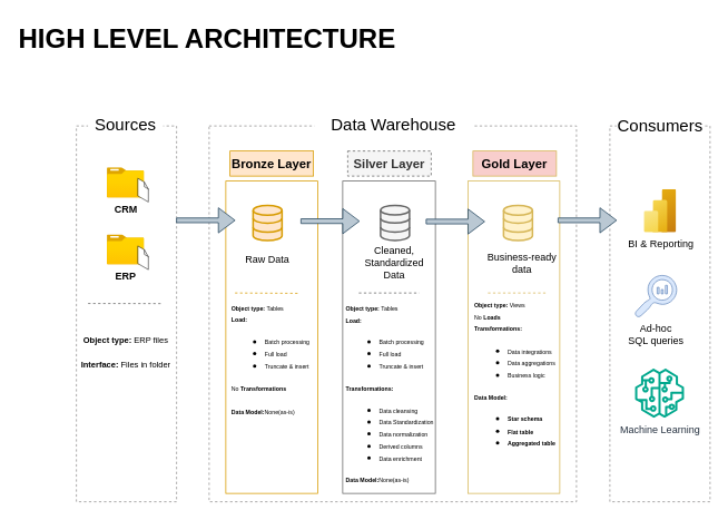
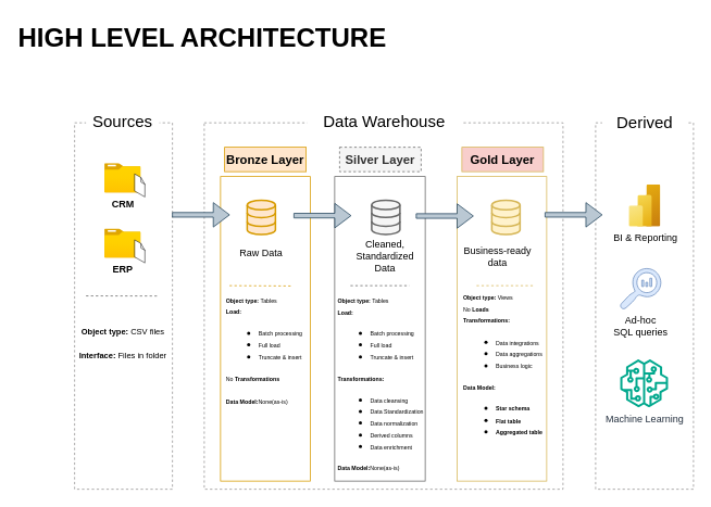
  <mxCell id="0" />
  <mxCell id="1" parent="0" />
  <mxCell id="2" value="&lt;h1 style=&quot;margin-top: 0px;&quot;&gt;&lt;font&gt;HIGH LEVEL ARCHITECTURE&lt;/font&gt;&lt;/h1&gt;" style="text;html=1;whiteSpace=wrap;overflow=hidden;rounded=0;fontStyle=0;fontSize=16;" parent="1" vertex="1"><mxGeometry x="20" y="20" width="470" height="50" as="geometry" /></mxCell>
  <mxCell id="3" value="" style="rounded=0;whiteSpace=wrap;html=1;fillColor=none;dashed=1;strokeColor=light-dark(#929090, #ededed);" parent="1" vertex="1"><mxGeometry x="91" y="150" width="120" height="450" as="geometry" /></mxCell>
  <mxCell id="4" value="Sources" style="rounded=0;whiteSpace=wrap;html=1;fillColor=default;fontSize=20;strokeColor=none;" parent="1" vertex="1"><mxGeometry x="105" y="133" width="90" height="30" as="geometry" /></mxCell>
  <mxCell id="5" value="" style="rounded=0;whiteSpace=wrap;html=1;fillColor=none;dashed=1;strokeColor=light-dark(#929090, #ededed);" parent="1" vertex="1"><mxGeometry x="250" y="150" width="440" height="450" as="geometry" /></mxCell>
  <mxCell id="6" value="Data Warehouse" style="rounded=0;whiteSpace=wrap;html=1;fillColor=default;fontSize=20;strokeColor=none;" parent="1" vertex="1"><mxGeometry x="376" y="133" width="190" height="27" as="geometry" /></mxCell>
  <mxCell id="7" value="" style="rounded=0;whiteSpace=wrap;html=1;fillColor=none;dashed=1;strokeColor=light-dark(#929090, #ededed);" parent="1" vertex="1"><mxGeometry x="730" y="150" width="120" height="450" as="geometry" /></mxCell>
- <mxCell id="8" value="Consumers" style="rounded=0;whiteSpace=wrap;html=1;fillColor=default;fontSize=20;strokeColor=none;" parent="1" vertex="1"><mxGeometry x="738" y="140" width="105" height="17" as="geometry" /></mxCell>
+ <mxCell id="8" value="Derived" style="rounded=0;whiteSpace=wrap;html=1;fillColor=default;fontSize=20;strokeColor=none;" parent="1" vertex="1"><mxGeometry x="738" y="140" width="105" height="17" as="geometry" /></mxCell>
  <mxCell id="9" value="&lt;font style=&quot;font-size: 15px;&quot;&gt;&lt;b&gt;Bronze Layer&lt;/b&gt;&lt;/font&gt;" style="rounded=0;whiteSpace=wrap;html=1;fillColor=#ffe6cc;strokeColor=#d79b00;" parent="1" vertex="1"><mxGeometry x="275" y="180" width="100" height="30" as="geometry" /></mxCell>
  <mxCell id="10" value="" style="rounded=0;whiteSpace=wrap;html=1;fillColor=none;strokeColor=#d79b00;" parent="1" vertex="1"><mxGeometry x="270" y="216" width="110" height="374" as="geometry" /></mxCell>
  <mxCell id="11" value="&lt;font style=&quot;font-size: 15px;&quot;&gt;&lt;b&gt;Silver Layer&lt;/b&gt;&lt;/font&gt;" style="rounded=0;whiteSpace=wrap;html=1;fillColor=#f5f5f5;strokeColor=#666666;fontColor=#333333;dashed=1;" parent="1" vertex="1"><mxGeometry x="416" y="180" width="100" height="30" as="geometry" /></mxCell>
  <mxCell id="12" value="" style="rounded=0;whiteSpace=wrap;html=1;fillColor=none;strokeColor=#666666;fontColor=#333333;" parent="1" vertex="1"><mxGeometry x="410" y="216" width="111" height="374" as="geometry" /></mxCell>
  <mxCell id="13" value="&lt;font style=&quot;font-size: 15px;&quot;&gt;&lt;b&gt;Gold Layer&lt;/b&gt;&lt;/font&gt;" style="rounded=0;whiteSpace=wrap;html=1;fillColor=#f8cecc;strokeColor=#d6b656;" parent="1" vertex="1"><mxGeometry x="566" y="180" width="100" height="30" as="geometry" /></mxCell>
  <mxCell id="14" value="" style="rounded=0;whiteSpace=wrap;html=1;fillColor=none;strokeColor=#d6b656;" parent="1" vertex="1"><mxGeometry x="560" y="216" width="110" height="374" as="geometry" /></mxCell>
  <mxCell id="15" value="&lt;b&gt;CRM&lt;/b&gt;" style="image;aspect=fixed;html=1;points=[];align=center;fontSize=12;image=img/lib/azure2/general/Folder_Blank.svg;" parent="1" vertex="1"><mxGeometry x="128" y="200" width="44.64" height="36.23" as="geometry" /></mxCell>
  <mxCell id="16" value="" style="verticalLabelPosition=bottom;html=1;verticalAlign=top;strokeWidth=1;align=center;outlineConnect=0;dashed=0;outlineConnect=0;shape=mxgraph.aws3d.file;aspect=fixed;strokeColor=#292929;" parent="1" vertex="1"><mxGeometry x="165" y="213" width="12.22" height="28" as="geometry" /></mxCell>
  <mxCell id="17" value="&lt;b&gt;ERP&lt;/b&gt;" style="image;aspect=fixed;html=1;points=[];align=center;fontSize=12;image=img/lib/azure2/general/Folder_Blank.svg;" parent="1" vertex="1"><mxGeometry x="128" y="280.23" width="44.64" height="36.23" as="geometry" /></mxCell>
  <mxCell id="18" value="" style="verticalLabelPosition=bottom;html=1;verticalAlign=top;strokeWidth=1;align=center;outlineConnect=0;dashed=0;outlineConnect=0;shape=mxgraph.aws3d.file;aspect=fixed;strokeColor=#292929;" parent="1" vertex="1"><mxGeometry x="165" y="294" width="12.22" height="28" as="geometry" /></mxCell>
  <mxCell id="19" value="" style="endArrow=none;html=1;rounded=0;entryX=0.833;entryY=0.676;entryDx=0;entryDy=0;entryPerimeter=0;fillColor=#f5f5f5;strokeColor=#666666;dashed=1;" parent="1" edge="1"><mxGeometry width="50" height="50" relative="1" as="geometry"><mxPoint x="105" y="362.58" as="sourcePoint" /><mxPoint x="194.96" y="362.7" as="targetPoint" /></mxGeometry></mxCell>
- <mxCell id="20" value="&lt;font style=&quot;font-size: 10px;&quot;&gt;&lt;b style=&quot;&quot;&gt;Object type: &lt;/b&gt;ERP files&lt;/font&gt;&lt;div&gt;&lt;font style=&quot;font-size: 10px;&quot;&gt;&lt;br&gt;&lt;b style=&quot;&quot;&gt;Interface:&lt;/b&gt;&amp;nbsp;Files in folder&lt;/font&gt;&lt;/div&gt;" style="text;html=1;align=center;verticalAlign=middle;whiteSpace=wrap;rounded=0;" parent="1" vertex="1"><mxGeometry x="82.5" y="405" width="135" height="30" as="geometry" /></mxCell>
+ <mxCell id="20" value="&lt;font style=&quot;font-size: 10px;&quot;&gt;&lt;b style=&quot;&quot;&gt;Object type: &lt;/b&gt;CSV files&lt;/font&gt;&lt;div&gt;&lt;font style=&quot;font-size: 10px;&quot;&gt;&lt;br&gt;&lt;b style=&quot;&quot;&gt;Interface:&lt;/b&gt;&amp;nbsp;Files in folder&lt;/font&gt;&lt;/div&gt;" style="text;html=1;align=center;verticalAlign=middle;whiteSpace=wrap;rounded=0;" parent="1" vertex="1"><mxGeometry x="82.5" y="405" width="135" height="30" as="geometry" /></mxCell>
  <mxCell id="21" value="" style="html=1;verticalLabelPosition=bottom;align=center;labelBackgroundColor=#ffffff;verticalAlign=top;strokeWidth=2;strokeColor=#d79b00;shadow=0;dashed=0;shape=mxgraph.ios7.icons.data;fillColor=#ffe6cc;" parent="1" vertex="1"><mxGeometry x="302.68" y="245.23" width="34.64" height="42" as="geometry" /></mxCell>
  <mxCell id="22" value="" style="html=1;verticalLabelPosition=bottom;align=center;labelBackgroundColor=#ffffff;verticalAlign=top;strokeWidth=2;strokeColor=#666666;shadow=0;dashed=0;shape=mxgraph.ios7.icons.data;fillColor=#f5f5f5;fontColor=#333333;" parent="1" vertex="1"><mxGeometry x="455.36" y="245" width="34.64" height="42" as="geometry" /></mxCell>
  <mxCell id="23" value="" style="html=1;verticalLabelPosition=bottom;align=center;labelBackgroundColor=#ffffff;verticalAlign=top;strokeWidth=2;strokeColor=#d6b656;shadow=0;dashed=0;shape=mxgraph.ios7.icons.data;fillColor=#fff2cc;" parent="1" vertex="1"><mxGeometry x="602.68" y="245.23" width="34.64" height="42" as="geometry" /></mxCell>
  <mxCell id="24" value="" style="shape=singleArrow;whiteSpace=wrap;html=1;fillColor=#bac8d3;strokeColor=#23445d;arrowWidth=0.189;arrowSize=0.284;" parent="1" vertex="1"><mxGeometry x="211" y="248" width="70" height="30" as="geometry" /></mxCell>
  <mxCell id="25" value="" style="shape=singleArrow;whiteSpace=wrap;html=1;fillColor=#bac8d3;strokeColor=#23445d;arrowWidth=0.189;arrowSize=0.284;" parent="1" vertex="1"><mxGeometry x="360" y="249" width="70" height="30" as="geometry" /></mxCell>
  <mxCell id="26" value="" style="shape=singleArrow;whiteSpace=wrap;html=1;fillColor=#bac8d3;strokeColor=#23445d;arrowWidth=0.189;arrowSize=0.284;" parent="1" vertex="1"><mxGeometry x="510" y="249.46" width="70" height="30" as="geometry" /></mxCell>
  <mxCell id="27" value="" style="shape=singleArrow;whiteSpace=wrap;html=1;fillColor=#bac8d3;strokeColor=#23445d;arrowWidth=0.189;arrowSize=0.284;" parent="1" vertex="1"><mxGeometry x="668" y="248" width="70" height="30" as="geometry" /></mxCell>
  <mxCell id="28" value="Raw Data" style="text;html=1;align=center;verticalAlign=middle;whiteSpace=wrap;rounded=0;" parent="1" vertex="1"><mxGeometry x="280" y="295" width="80" height="30" as="geometry" /></mxCell>
  <mxCell id="29" value="Cleaned, Standardized Data" style="text;html=1;align=center;verticalAlign=middle;whiteSpace=wrap;rounded=0;" parent="1" vertex="1"><mxGeometry x="432" y="299" width="80" height="30" as="geometry" /></mxCell>
- <mxCell id="30" value="Business-ready data" style="text;html=1;align=center;verticalAlign=middle;whiteSpace=wrap;rounded=0;" parent="1" vertex="1"><mxGeometry x="580" y="299" width="90" height="30" as="geometry" /></mxCell>
+ <mxCell id="30" value="Business-ready data" style="text;html=1;align=center;verticalAlign=middle;whiteSpace=wrap;rounded=0;" parent="1" vertex="1"><mxGeometry x="565" y="299" width="90" height="30" as="geometry" /></mxCell>
  <mxCell id="31" value="" style="endArrow=none;html=1;rounded=0;fillColor=#ffe6cc;strokeColor=#d79b00;dashed=1;" parent="1" edge="1"><mxGeometry width="50" height="50" relative="1" as="geometry"><mxPoint x="281" y="350" as="sourcePoint" /><mxPoint x="355.98" y="350.42" as="targetPoint" /></mxGeometry></mxCell>
  <mxCell id="32" value="" style="endArrow=none;html=1;rounded=0;fillColor=#f5f5f5;strokeColor=#666666;dashed=1;" parent="1" edge="1"><mxGeometry width="50" height="50" relative="1" as="geometry"><mxPoint x="429.35" y="350" as="sourcePoint" /><mxPoint x="501.65" y="350" as="targetPoint" /></mxGeometry></mxCell>
  <mxCell id="33" value="" style="endArrow=none;html=1;rounded=0;fillColor=#fff2cc;strokeColor=#d6b656;dashed=1;" parent="1" edge="1"><mxGeometry width="50" height="50" relative="1" as="geometry"><mxPoint x="584.02" y="350" as="sourcePoint" /><mxPoint x="655.98" y="350" as="targetPoint" /></mxGeometry></mxCell>
  <mxCell id="34" value="&lt;div style=&quot;&quot;&gt;&lt;font style=&quot;font-size: 7px;&quot;&gt;&lt;b style=&quot;&quot;&gt;Object type:&lt;/b&gt;&amp;nbsp;Tables&lt;/font&gt;&lt;/div&gt;&lt;div style=&quot;&quot;&gt;&lt;font style=&quot;font-size: 7px;&quot;&gt;&lt;b&gt;Load:&lt;/b&gt;&lt;/font&gt;&lt;/div&gt;&lt;div style=&quot;&quot;&gt;&lt;ul&gt;&lt;li&gt;&lt;font style=&quot;font-size: 7px;&quot;&gt;Batch processing&lt;/font&gt;&lt;/li&gt;&lt;li&gt;&lt;font style=&quot;font-size: 7px;&quot;&gt;Full load&lt;/font&gt;&lt;/li&gt;&lt;li&gt;&lt;font style=&quot;font-size: 7px;&quot;&gt;Truncate &amp;amp; insert&lt;/font&gt;&lt;/li&gt;&lt;/ul&gt;&lt;div&gt;&lt;font style=&quot;font-size: 7px;&quot;&gt;No &lt;b&gt;Transformations&lt;/b&gt;&lt;/font&gt;&lt;/div&gt;&lt;div&gt;&lt;font style=&quot;font-size: 7px;&quot;&gt;&lt;b&gt;&lt;br&gt;&lt;/b&gt;&lt;/font&gt;&lt;/div&gt;&lt;div&gt;&lt;font style=&quot;font-size: 7px;&quot;&gt;&lt;b style=&quot;&quot;&gt;Data Model:&lt;/b&gt;None(as-is)&lt;/font&gt;&lt;/div&gt;&lt;/div&gt;" style="text;html=1;align=left;verticalAlign=middle;whiteSpace=wrap;rounded=0;" parent="1" vertex="1"><mxGeometry x="275" y="351" width="100" height="155" as="geometry" /></mxCell>
  <mxCell id="35" value="&lt;div style=&quot;&quot;&gt;&lt;font style=&quot;font-size: 7px;&quot;&gt;&lt;b style=&quot;&quot;&gt;Object type:&lt;/b&gt;&amp;nbsp;Tables&lt;/font&gt;&lt;/div&gt;&lt;div style=&quot;&quot;&gt;&lt;font style=&quot;font-size: 7px;&quot;&gt;&lt;b&gt;Load:&lt;/b&gt;&lt;/font&gt;&lt;/div&gt;&lt;div style=&quot;&quot;&gt;&lt;ul&gt;&lt;li&gt;&lt;font style=&quot;font-size: 7px;&quot;&gt;Batch processing&lt;/font&gt;&lt;/li&gt;&lt;li&gt;&lt;font style=&quot;font-size: 7px;&quot;&gt;Full load&lt;/font&gt;&lt;/li&gt;&lt;li&gt;&lt;font style=&quot;font-size: 7px;&quot;&gt;Truncate &amp;amp; insert&lt;/font&gt;&lt;/li&gt;&lt;/ul&gt;&lt;div&gt;&lt;font style=&quot;font-size: 7px;&quot;&gt;&lt;b&gt;Transformations:&lt;/b&gt;&lt;/font&gt;&lt;/div&gt;&lt;div&gt;&lt;ul&gt;&lt;li&gt;&lt;font style=&quot;font-size: 7px;&quot;&gt;Data cleansing&lt;/font&gt;&lt;/li&gt;&lt;li&gt;&lt;font style=&quot;font-size: 7px;&quot;&gt;Data Standardization&lt;/font&gt;&lt;/li&gt;&lt;li&gt;&lt;font style=&quot;font-size: 7px;&quot;&gt;Data normalization&lt;/font&gt;&lt;/li&gt;&lt;li&gt;&lt;font style=&quot;font-size: 7px;&quot;&gt;Derived columns&lt;/font&gt;&lt;/li&gt;&lt;li&gt;&lt;font style=&quot;font-size: 7px;&quot;&gt;Data enrichment&lt;/font&gt;&lt;/li&gt;&lt;/ul&gt;&lt;/div&gt;&lt;div&gt;&lt;font style=&quot;font-size: 7px;&quot;&gt;&lt;b style=&quot;&quot;&gt;Data Model:&lt;/b&gt;None(as-is)&lt;/font&gt;&lt;/div&gt;&lt;/div&gt;" style="text;html=1;align=left;verticalAlign=middle;whiteSpace=wrap;rounded=0;" parent="1" vertex="1"><mxGeometry x="411.84" y="350" width="128.16" height="240" as="geometry" /></mxCell>
  <mxCell id="36" value="&lt;div style=&quot;&quot;&gt;&lt;font style=&quot;font-size: 7px;&quot;&gt;&lt;b style=&quot;&quot;&gt;Object type:&lt;/b&gt;&amp;nbsp;Views&lt;/font&gt;&lt;/div&gt;&lt;div style=&quot;&quot;&gt;&lt;font style=&quot;font-size: 7px;&quot;&gt;No&lt;b&gt; Loads&lt;/b&gt;&lt;/font&gt;&lt;/div&gt;&lt;div style=&quot;&quot;&gt;&lt;div&gt;&lt;font style=&quot;font-size: 7px;&quot;&gt;&lt;b&gt;Transformations:&lt;/b&gt;&lt;/font&gt;&lt;/div&gt;&lt;div&gt;&lt;ul&gt;&lt;li&gt;&lt;font style=&quot;font-size: 7px;&quot;&gt;Data integrations&lt;/font&gt;&lt;/li&gt;&lt;li&gt;&lt;font style=&quot;font-size: 7px;&quot;&gt;Data aggregations&lt;/font&gt;&lt;/li&gt;&lt;li&gt;&lt;font style=&quot;font-size: 7px;&quot;&gt;Business logic&lt;/font&gt;&lt;/li&gt;&lt;/ul&gt;&lt;/div&gt;&lt;div&gt;&lt;font style=&quot;font-size: 7px;&quot;&gt;&lt;b style=&quot;&quot;&gt;Data Model:&lt;/b&gt;&lt;/font&gt;&lt;/div&gt;&lt;div&gt;&lt;ul&gt;&lt;li&gt;&lt;font style=&quot;font-size: 7px;&quot;&gt;&lt;b style=&quot;&quot;&gt;Star schema&lt;/b&gt;&lt;/font&gt;&lt;/li&gt;&lt;li&gt;&lt;font style=&quot;font-size: 7px;&quot;&gt;&lt;b style=&quot;&quot;&gt;Flat table&lt;/b&gt;&lt;/font&gt;&lt;/li&gt;&lt;li&gt;&lt;font style=&quot;font-size: 7px;&quot;&gt;&lt;b style=&quot;&quot;&gt;Aggregated table&lt;/b&gt;&lt;/font&gt;&lt;/li&gt;&lt;/ul&gt;&lt;/div&gt;&lt;/div&gt;" style="text;html=1;align=left;verticalAlign=middle;whiteSpace=wrap;rounded=0;" parent="1" vertex="1"><mxGeometry x="566" y="343" width="104" height="217" as="geometry" /></mxCell>
  <mxCell id="37" value="BI &amp;amp; Reporting" style="image;aspect=fixed;html=1;points=[];align=center;fontSize=12;image=img/lib/azure2/analytics/Power_BI_Embedded.svg;" parent="1" vertex="1"><mxGeometry x="771" y="226" width="39" height="52" as="geometry" /></mxCell>
  <mxCell id="38" value="Ad-hoc&lt;div&gt;SQL queries&lt;/div&gt;" style="sketch=0;pointerEvents=1;shadow=0;dashed=0;html=1;strokeColor=#6c8ebf;labelPosition=center;verticalLabelPosition=bottom;verticalAlign=top;align=center;fillColor=#dae8fc;shape=mxgraph.mscae.oms.log_search;rotation=0;" parent="1" vertex="1"><mxGeometry x="760" y="329" width="50" height="50" as="geometry" /></mxCell>
  <mxCell id="39" value="Machine Learning" style="sketch=0;outlineConnect=0;fontColor=#232F3E;gradientColor=none;fillColor=#01A88D;strokeColor=none;dashed=0;verticalLabelPosition=bottom;verticalAlign=top;align=center;html=1;fontSize=12;fontStyle=0;aspect=fixed;pointerEvents=1;shape=mxgraph.aws4.sagemaker_model;" parent="1" vertex="1"><mxGeometry x="760" y="440.5" width="59" height="59" as="geometry" /></mxCell>
